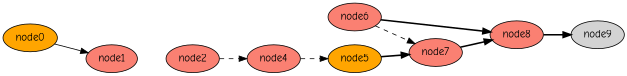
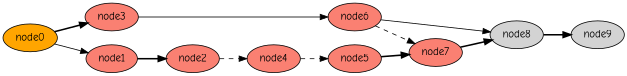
  digraph {
    fontname="Comic Neue"
    rankdir=LR
    node [fillcolor=salmon fontname="Comic Neue" style=filled]
    edge [fontname="Comic Neue" style=bold]
-   node8
+   node8 [fillcolor=lightgrey]
    node9 [fillcolor=lightgrey]
    node7
    node6
-   node5 [fillcolor=orange]
+   node5
    node4
+   node3
    node2
    node1
    node0 [fillcolor=orange]
    node8 -> node9
    node7 -> node8
-   node6 -> node8
+   node6 -> node8 [style=solid]
    node6 -> node7 [style=dashed]
    node5 -> node7
    node4 -> node5 [style=dashed]
+   node3 -> node6 [style=solid]
    node2 -> node4 [style=dashed]
+   node1 -> node2
+   node0 -> node3
    node0 -> node1 [style=solid]
  }
